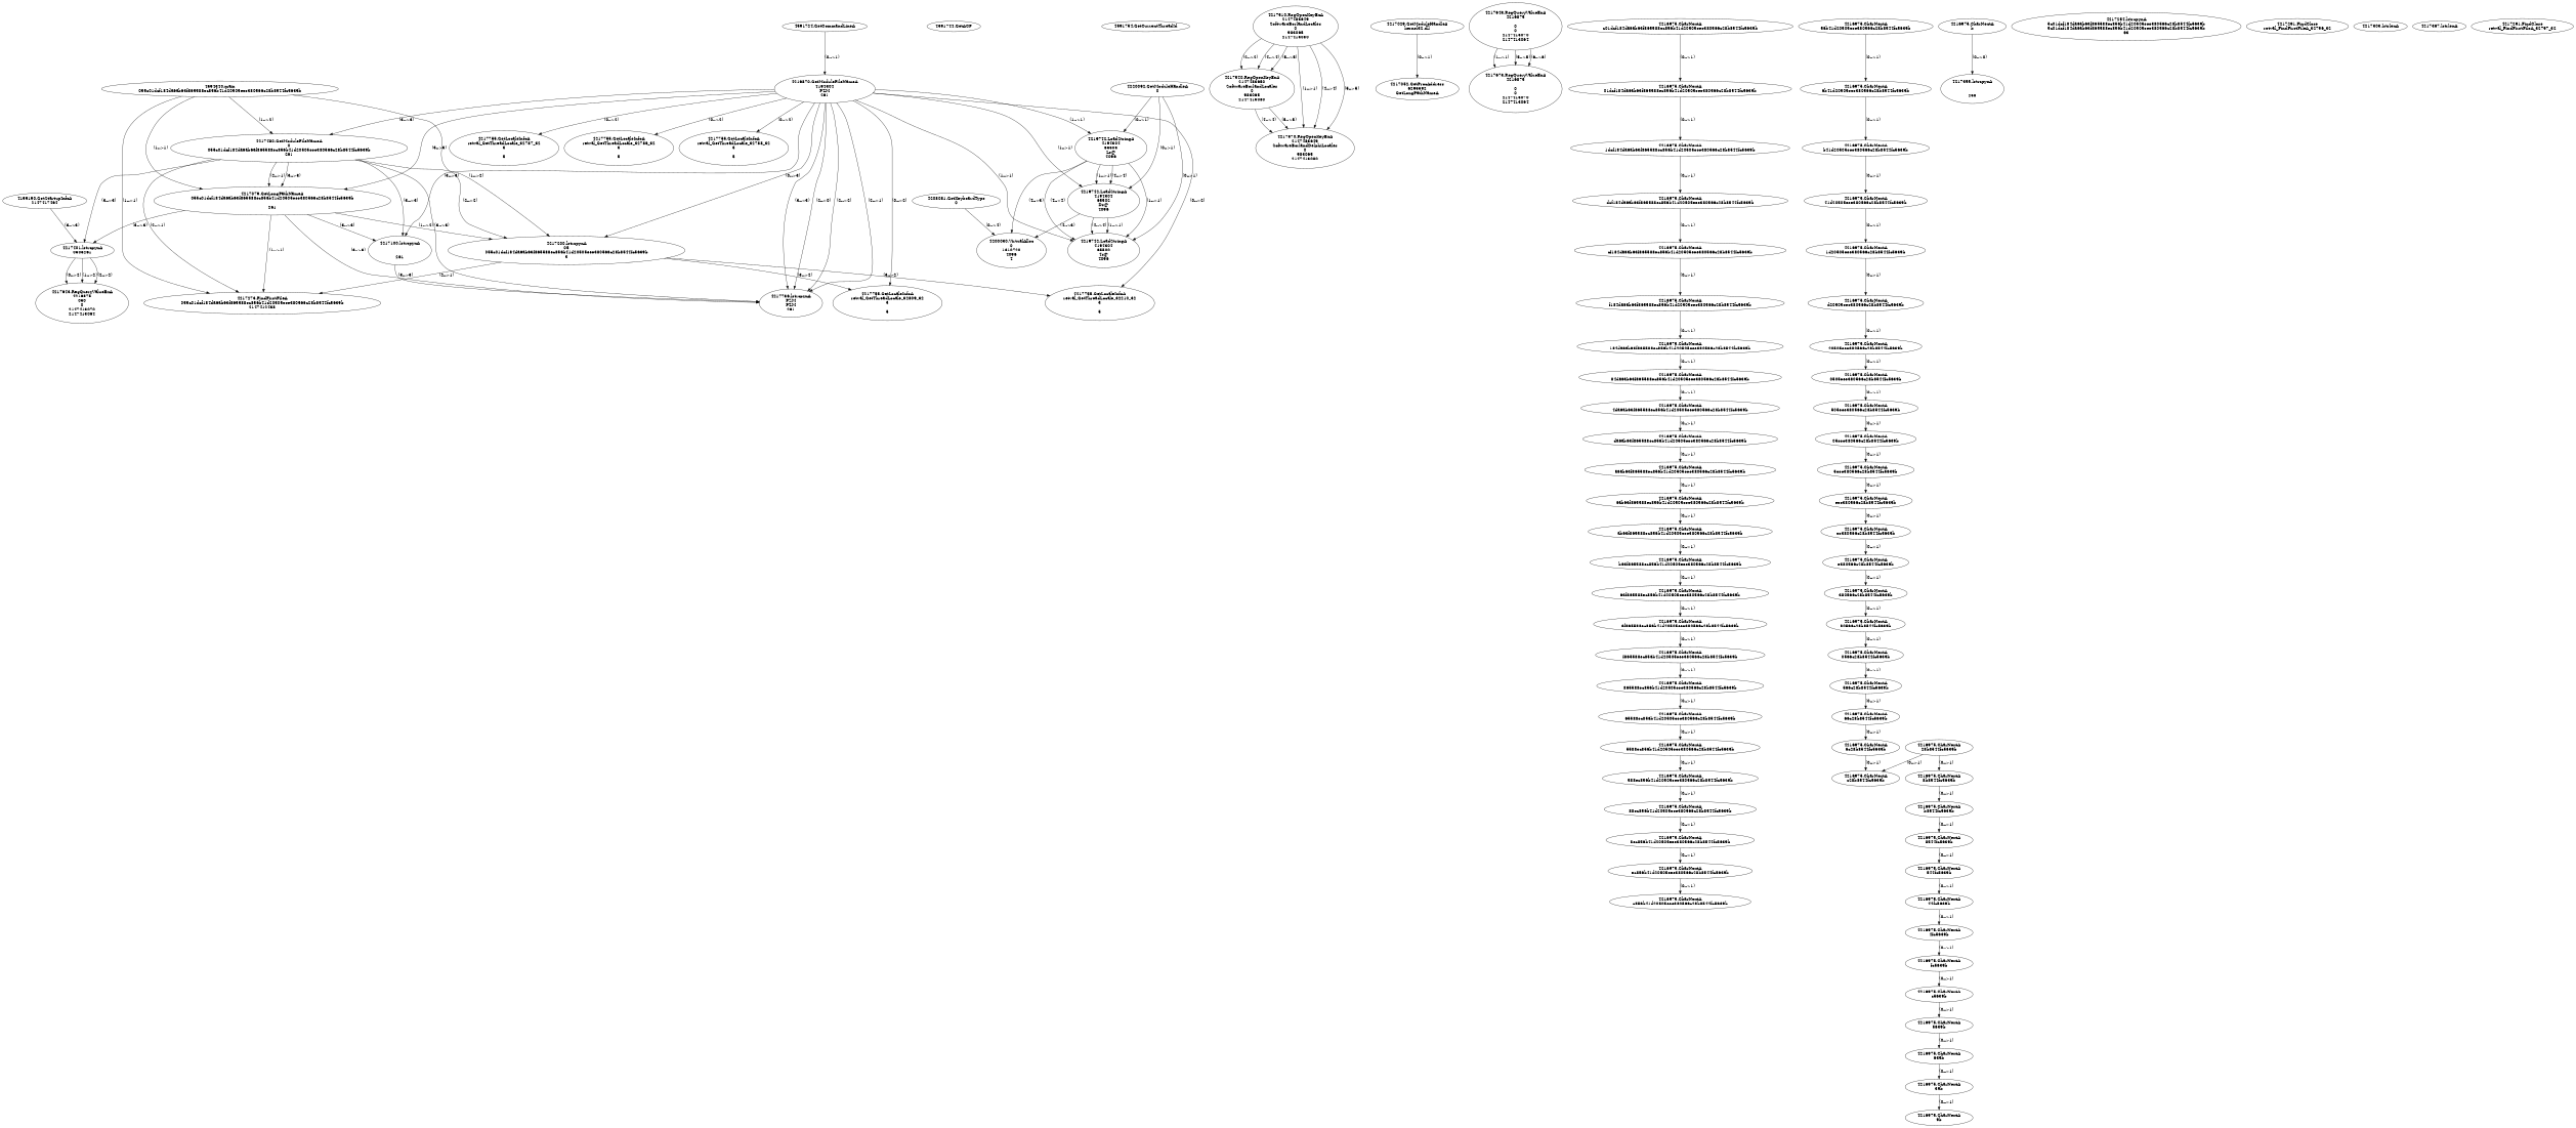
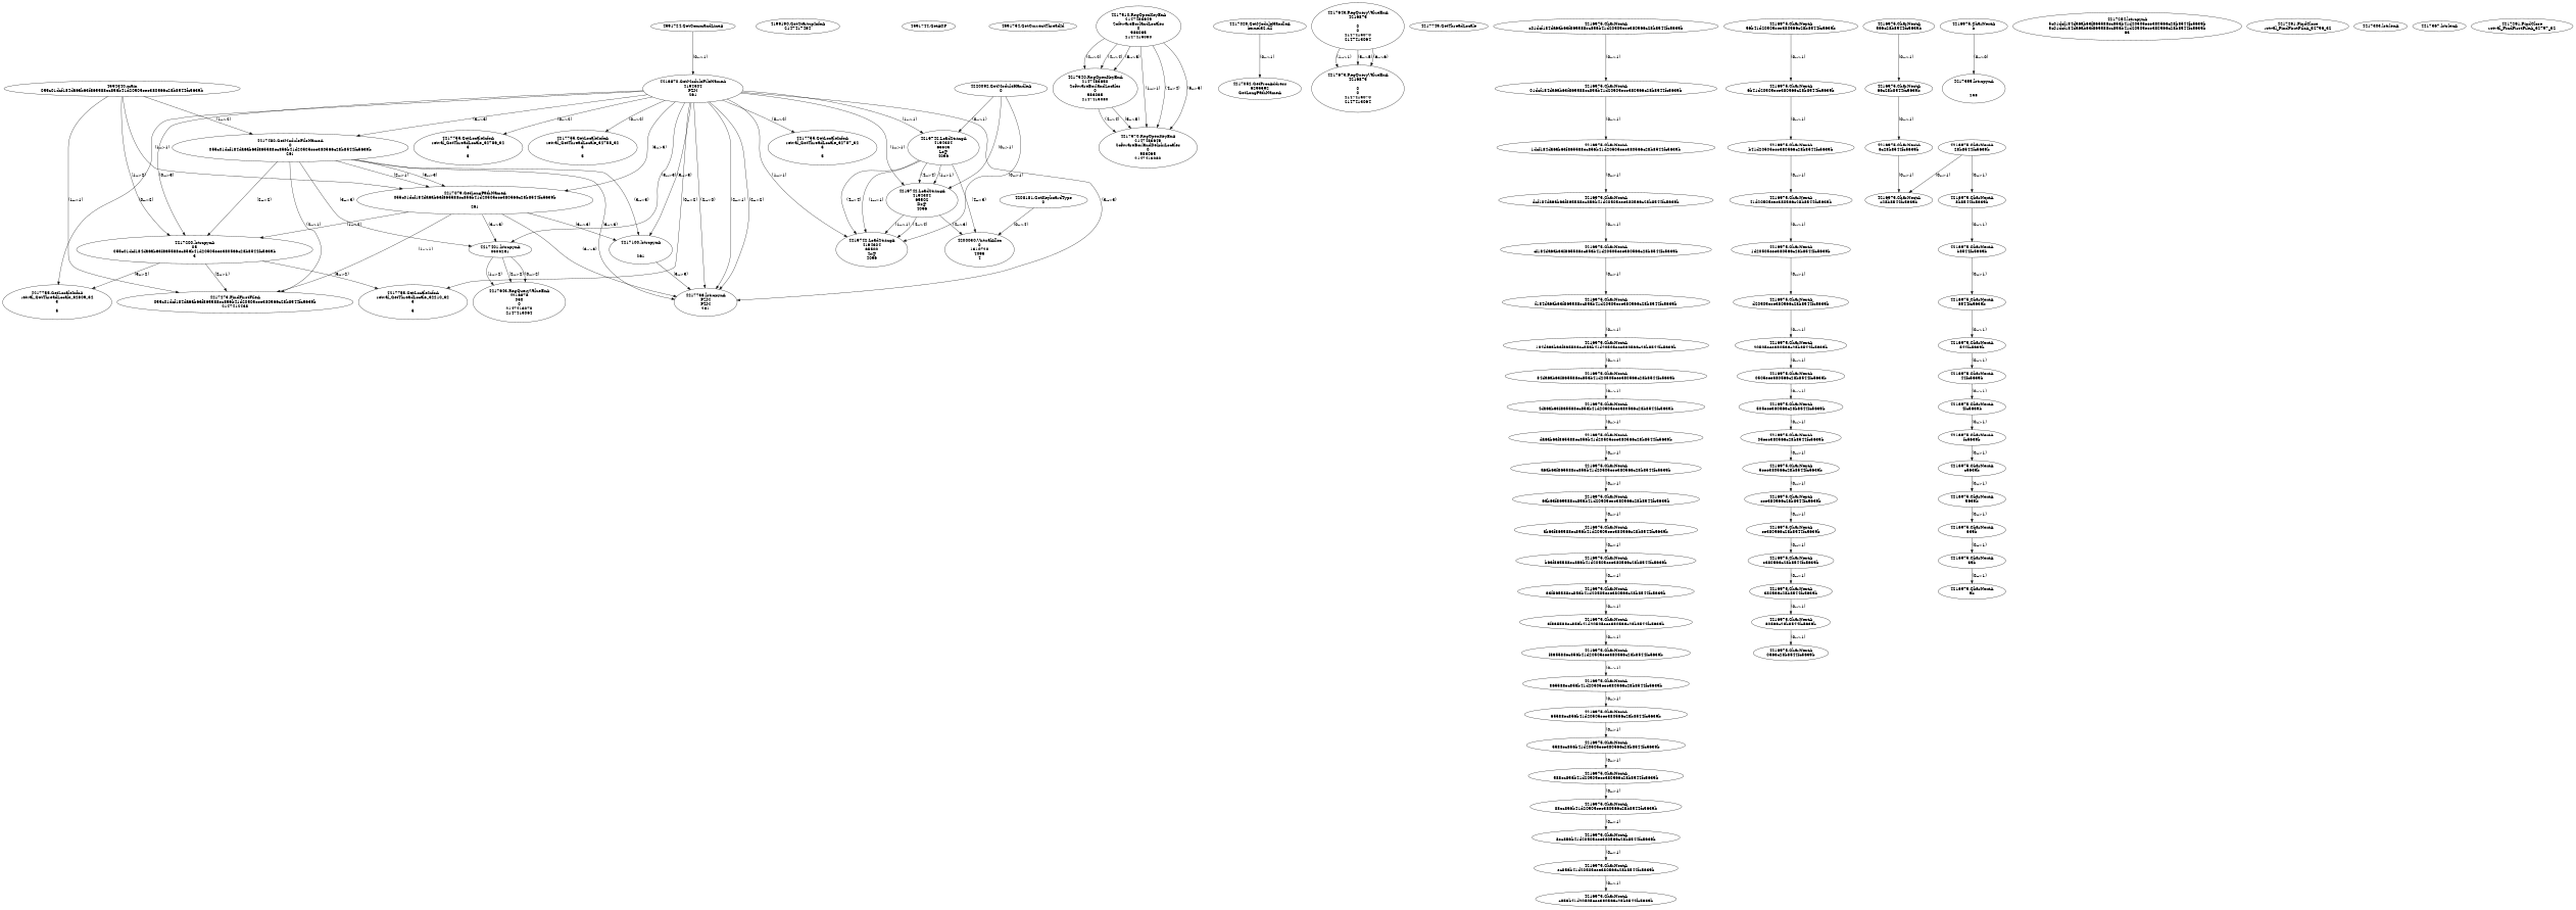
  digraph {
    n1 [label="4594340.main\n055c01dcf184da6ab63f865588ec856b41d20505eee380566c28b8544fc5639b"]
    n2 [label="4217480.GetModuleFileNameA\n0\n055c01dcf184da6ab63f865588ec856b41d20505eee380566c28b8544fc5639b\n261"]
    n3 [label="4217079.GetLongPathNameA\n055c01dcf184da6ab63f865588ec856b41d20505eee380566c28b8544fc5639b\n\n261"]
    n4 [label="4217200.lstrcpynA\n05\n055c01dcf184da6ab63f865588ec856b41d20505eee380566c28b8544fc5639b\n3"]
    n5 [label="4217273.FindFirstFileA\n055c01dcf184da6ab63f865588ec856b41d20505eee380566c28b8544fc5639b\n2147412438"]
    n6 [label="4217100.lstrcpynA\n\n\n261"]
    n7 [label="4217736.lstrcpynA\nPZM\nPZM\n261"]
    n8 [label="4217401.lstrcpynA\n0505261"]
    n9 [label="4217755.GetLocaleInfoA\nretval_GetThreadLocale_32809_32\n3\n\n5"]
    n10 [label="4217755.GetLocaleInfoA\nretval_GetThreadLocale_32210_32\n3\n\n5"]
    n11 [label="4220092.GetModuleHandleA\n0"]
    n12 [label="4219742.LoadStringA\n4194304\n65503\nLs@\n4096"]
    n13 [label="4219742.LoadStringA\n4194304\n65502\nDs@\n4096"]
    n14 [label="4219742.LoadStringA\n4194304\n65500\n4s@\n4096"]
    n15 [label="4216870.GetModuleFileNameA\n4194304\nPZM\n261"]
    n16 [label="4217755.GetLocaleInfoA\nretval_GetThreadLocale_32787_32\n3\n\n5"]
    n17 [label="4217755.GetLocaleInfoA\nretval_GetThreadLocale_32786_32\n3\n\n5"]
    n18 [label="4217755.GetLocaleInfoA\nretval_GetThreadLocale_32788_32\n3\n\n5"]
    n19 [label="4200030.VirtualAlloc\n0\n1310720\n4096\n4"]
-   n20 [label="4208081.GetKeyboardType\n0"]
+   n20 [label="4208181.GetKeyboardType\n0"]
    n21 [label="4591724.GetCommandLineA\n"]
    n22 [label="4199190.GetStartupInfoA\n2147417464"]
    n23 [label="4591744.GetACP\n"]
    n24 [label="4591754.GetCurrentThreadId\n"]
    n25 [label="4217643.RegQueryValueExA\n4216875\n050\n0\n2147413070\n2147413064"]
    n26 [label="4217510.RegOpenKeyExA\n2147483649\nSoftware\Borland\Locales\n0\n983065\n2147413080"]
    n27 [label="4217540.RegOpenKeyExA\n2147483650\nSoftware\Borland\Locales\n0\n983065\n2147413080"]
    n28 [label="4217570.RegOpenKeyExA\n2147483649\nSoftware\Borland\Delphi\Locales\n0\n983065\n2147413080"]
    n29 [label="4217029.GetModuleHandleA\nkernel32.dll"]
    n30 [label="4217052.GetProcAddress\n6295592\nGetLongPathNameA"]
    n31 [label="4217643.RegQueryValueExA\n4216875\n\n0\n0\n2147413070\n2147413064"]
    n32 [label="4217673.RegQueryValueExA\n4216875\n\n0\n0\n2147413070\n2147413064"]
+   n33 [label="4217749.GetThreadLocale\n"]
    n34 [label="4216975.CharNextA\nc01dcf184da6ab63f865588ec856b41d20505eee380566c28b8544fc5639b"]
    n35 [label="4216975.CharNextA\n01dcf184da6ab63f865588ec856b41d20505eee380566c28b8544fc5639b"]
    n36 [label="4216975.CharNextA\n1dcf184da6ab63f865588ec856b41d20505eee380566c28b8544fc5639b"]
    n37 [label="4216975.CharNextA\ndcf184da6ab63f865588ec856b41d20505eee380566c28b8544fc5639b"]
    n38 [label="4216975.CharNextA\ncf184da6ab63f865588ec856b41d20505eee380566c28b8544fc5639b"]
    n39 [label="4216975.CharNextA\nf184da6ab63f865588ec856b41d20505eee380566c28b8544fc5639b"]
    n40 [label="4216975.CharNextA\n184da6ab63f865588ec856b41d20505eee380566c28b8544fc5639b"]
    n41 [label="4216975.CharNextA\n84da6ab63f865588ec856b41d20505eee380566c28b8544fc5639b"]
    n42 [label="4216975.CharNextA\n4da6ab63f865588ec856b41d20505eee380566c28b8544fc5639b"]
    n43 [label="4216975.CharNextA\nda6ab63f865588ec856b41d20505eee380566c28b8544fc5639b"]
    n44 [label="4216975.CharNextA\na6ab63f865588ec856b41d20505eee380566c28b8544fc5639b"]
    n45 [label="4216975.CharNextA\n6ab63f865588ec856b41d20505eee380566c28b8544fc5639b"]
    n46 [label="4216975.CharNextA\nab63f865588ec856b41d20505eee380566c28b8544fc5639b"]
    n47 [label="4216975.CharNextA\nb63f865588ec856b41d20505eee380566c28b8544fc5639b"]
    n48 [label="4216975.CharNextA\n63f865588ec856b41d20505eee380566c28b8544fc5639b"]
    n49 [label="4216975.CharNextA\n3f865588ec856b41d20505eee380566c28b8544fc5639b"]
    n50 [label="4216975.CharNextA\nf865588ec856b41d20505eee380566c28b8544fc5639b"]
    n51 [label="4216975.CharNextA\n865588ec856b41d20505eee380566c28b8544fc5639b"]
    n52 [label="4216975.CharNextA\n65588ec856b41d20505eee380566c28b8544fc5639b"]
    n53 [label="4216975.CharNextA\n5588ec856b41d20505eee380566c28b8544fc5639b"]
    n54 [label="4216975.CharNextA\n588ec856b41d20505eee380566c28b8544fc5639b"]
    n55 [label="4216975.CharNextA\n88ec856b41d20505eee380566c28b8544fc5639b"]
    n56 [label="4216975.CharNextA\n8ec856b41d20505eee380566c28b8544fc5639b"]
    n57 [label="4216975.CharNextA\nec856b41d20505eee380566c28b8544fc5639b"]
    n58 [label="4216975.CharNextA\nc856b41d20505eee380566c28b8544fc5639b"]
    n59 [label="4216975.CharNextA\n56b41d20505eee380566c28b8544fc5639b"]
    n60 [label="4216975.CharNextA\n6b41d20505eee380566c28b8544fc5639b"]
    n61 [label="4216975.CharNextA\nb41d20505eee380566c28b8544fc5639b"]
    n62 [label="4216975.CharNextA\n41d20505eee380566c28b8544fc5639b"]
    n63 [label="4216975.CharNextA\n1d20505eee380566c28b8544fc5639b"]
    n64 [label="4216975.CharNextA\nd20505eee380566c28b8544fc5639b"]
    n65 [label="4216975.CharNextA\n20505eee380566c28b8544fc5639b"]
    n66 [label="4216975.CharNextA\n0505eee380566c28b8544fc5639b"]
    n67 [label="4216975.CharNextA\n505eee380566c28b8544fc5639b"]
    n68 [label="4216975.CharNextA\n05eee380566c28b8544fc5639b"]
    n69 [label="4216975.CharNextA\n5eee380566c28b8544fc5639b"]
    n70 [label="4216975.CharNextA\neee380566c28b8544fc5639b"]
    n71 [label="4216975.CharNextA\nee380566c28b8544fc5639b"]
    n72 [label="4216975.CharNextA\ne380566c28b8544fc5639b"]
    n73 [label="4216975.CharNextA\n380566c28b8544fc5639b"]
    n74 [label="4216975.CharNextA\n80566c28b8544fc5639b"]
    n75 [label="4216975.CharNextA\n0566c28b8544fc5639b"]
    n76 [label="4216975.CharNextA\n566c28b8544fc5639b"]
    n77 [label="4216975.CharNextA\n66c28b8544fc5639b"]
    n78 [label="4216975.CharNextA\n6c28b8544fc5639b"]
    n79 [label="4216975.CharNextA\nc28b8544fc5639b"]
    n80 [label="4216975.CharNextA\n28b8544fc5639b"]
    n81 [label="4216975.CharNextA\n8b8544fc5639b"]
    n82 [label="4216975.CharNextA\nb8544fc5639b"]
    n83 [label="4216975.CharNextA\n8544fc5639b"]
    n84 [label="4216975.CharNextA\n544fc5639b"]
    n85 [label="4216975.CharNextA\n44fc5639b"]
    n86 [label="4216975.CharNextA\n4fc5639b"]
    n87 [label="4216975.CharNextA\nfc5639b"]
    n88 [label="4216975.CharNextA\nc5639b"]
    n89 [label="4216975.CharNextA\n5639b"]
    n90 [label="4216975.CharNextA\n639b"]
    n91 [label="4216975.CharNextA\n39b"]
    n92 [label="4216975.CharNextA\n9b"]
    n93 [label="4216975.CharNextA\nb"]
    n94 [label="4217355.lstrcpynA\n\n\n258"]
    n95 [label="4217254.lstrcpynA\n5c01dcf184da6ab63f865588ec856b41d20505eee380566c28b8544fc5639b\n5c01dcf184da6ab63f865588ec856b41d20505eee380566c28b8544fc5639b\n63"]
    n96 [label="4217291.FindClose\nretval_FindFirstFileA_32796_32"]
    n97 [label="4217303.lstrlenA\n"]
    n98 [label="4217367.lstrlenA\n"]
    n99 [label="4217291.FindClose\nretval_FindFirstFileA_32797_32"]
    n1 -> n2 [label="(1-->2)"]
    n1 -> n3 [label="(1-->1)"]
    n1 -> n4 [label="(1-->2)"]
    n1 -> n5 [label="(1-->1)"]
    n2 -> n3 [label="(2-->1)"]
    n2 -> n3 [label="(3-->3)"]
    n2 -> n4 [label="(2-->2)"]
    n2 -> n5 [label="(2-->1)"]
    n2 -> n6 [label="(3-->3)"]
    n2 -> n7 [label="(3-->3)"]
    n2 -> n8 [label="(3-->3)"]
    n3 -> n4 [label="(1-->2)"]
    n3 -> n5 [label="(1-->1)"]
    n3 -> n6 [label="(3-->3)"]
    n3 -> n7 [label="(3-->3)"]
    n3 -> n8 [label="(3-->3)"]
    n4 -> n5 [label="(2-->1)"]
    n4 -> n9 [label="(3-->2)"]
    n4 -> n10 [label="(3-->2)"]
    n6 -> n7 [label="(3-->3)"]
    n8 -> n25 [label="(1-->2)"]
    n8 -> n25 [label="(2-->2)"]
    n8 -> n25 [label="(0-->2)"]
    n11 -> n12 [label="(0-->1)"]
    n11 -> n13 [label="(0-->1)"]
    n11 -> n14 [label="(0-->1)"]
    n12 -> n13 [label="(1-->1)"]
    n12 -> n13 [label="(4-->4)"]
    n12 -> n14 [label="(1-->1)"]
    n12 -> n14 [label="(4-->4)"]
    n12 -> n19 [label="(4-->3)"]
    n13 -> n14 [label="(1-->1)"]
    n13 -> n14 [label="(4-->4)"]
    n13 -> n19 [label="(4-->3)"]
    n15 -> n2 [label="(3-->3)"]
    n15 -> n3 [label="(3-->3)"]
    n15 -> n4 [label="(0-->3)"]
    n15 -> n6 [label="(3-->3)"]
    n15 -> n7 [label="(2-->1)"]
    n15 -> n7 [label="(2-->2)"]
    n15 -> n7 [label="(3-->3)"]
    n15 -> n7 [label="(2-->0)"]
-   n22 -> n8 [label="(3-->3)"]
+   n15 -> n8 [label="(3-->3)"]
    n15 -> n9 [label="(0-->2)"]
    n15 -> n10 [label="(0-->2)"]
    n15 -> n12 [label="(1-->1)"]
    n15 -> n13 [label="(1-->1)"]
    n15 -> n14 [label="(1-->1)"]
    n15 -> n16 [label="(0-->2)"]
    n15 -> n17 [label="(0-->2)"]
    n15 -> n18 [label="(0-->2)"]
    n20 -> n19 [label="(0-->4)"]
    n21 -> n15 [label="(0-->1)"]
    n26 -> n27 [label="(2-->2)"]
    n26 -> n27 [label="(4-->4)"]
    n26 -> n27 [label="(5-->5)"]
    n26 -> n28 [label="(1-->1)"]
    n26 -> n28 [label="(4-->4)"]
    n26 -> n28 [label="(5-->5)"]
    n27 -> n28 [label="(4-->4)"]
    n27 -> n28 [label="(5-->5)"]
    n29 -> n30 [label="(0-->1)"]
    n31 -> n32 [label="(1-->1)"]
    n31 -> n32 [label="(5-->5)"]
    n31 -> n32 [label="(6-->6)"]
    n34 -> n35 [label="(0-->1)"]
    n35 -> n36 [label="(0-->1)"]
    n36 -> n37 [label="(0-->1)"]
    n37 -> n38 [label="(0-->1)"]
    n38 -> n39 [label="(0-->1)"]
    n39 -> n40 [label="(0-->1)"]
    n40 -> n41 [label="(0-->1)"]
    n41 -> n42 [label="(0-->1)"]
    n42 -> n43 [label="(0-->1)"]
    n43 -> n44 [label="(0-->1)"]
    n44 -> n45 [label="(0-->1)"]
    n45 -> n46 [label="(0-->1)"]
    n46 -> n47 [label="(0-->1)"]
    n47 -> n48 [label="(0-->1)"]
    n48 -> n49 [label="(0-->1)"]
    n49 -> n50 [label="(0-->1)"]
    n50 -> n51 [label="(0-->1)"]
    n51 -> n52 [label="(0-->1)"]
    n52 -> n53 [label="(0-->1)"]
    n53 -> n54 [label="(0-->1)"]
    n54 -> n55 [label="(0-->1)"]
    n55 -> n56 [label="(0-->1)"]
    n56 -> n57 [label="(0-->1)"]
    n57 -> n58 [label="(0-->1)"]
    n59 -> n60 [label="(0-->1)"]
    n60 -> n61 [label="(0-->1)"]
    n61 -> n62 [label="(0-->1)"]
    n62 -> n63 [label="(0-->1)"]
    n63 -> n64 [label="(0-->1)"]
    n64 -> n65 [label="(0-->1)"]
    n65 -> n66 [label="(0-->1)"]
    n66 -> n67 [label="(0-->1)"]
    n67 -> n68 [label="(0-->1)"]
    n68 -> n69 [label="(0-->1)"]
    n69 -> n70 [label="(0-->1)"]
    n70 -> n71 [label="(0-->1)"]
    n71 -> n72 [label="(0-->1)"]
    n72 -> n73 [label="(0-->1)"]
    n73 -> n74 [label="(0-->1)"]
    n74 -> n75 [label="(0-->1)"]
-   n75 -> n76 [label="(0-->1)"]
    n76 -> n77 [label="(0-->1)"]
    n77 -> n78 [label="(0-->1)"]
    n78 -> n79 [label="(0-->1)"]
    n80 -> n79 [label="(0-->1)"]
    n80 -> n81 [label="(0-->1)"]
    n81 -> n82 [label="(0-->1)"]
    n82 -> n83 [label="(0-->1)"]
    n83 -> n84 [label="(0-->1)"]
    n84 -> n85 [label="(0-->1)"]
    n85 -> n86 [label="(0-->1)"]
    n86 -> n87 [label="(0-->1)"]
    n87 -> n88 [label="(0-->1)"]
    n88 -> n89 [label="(0-->1)"]
    n89 -> n90 [label="(0-->1)"]
    n90 -> n91 [label="(0-->1)"]
    n91 -> n92 [label="(0-->1)"]
    n93 -> n94 [label="(0-->0)"]
  }
